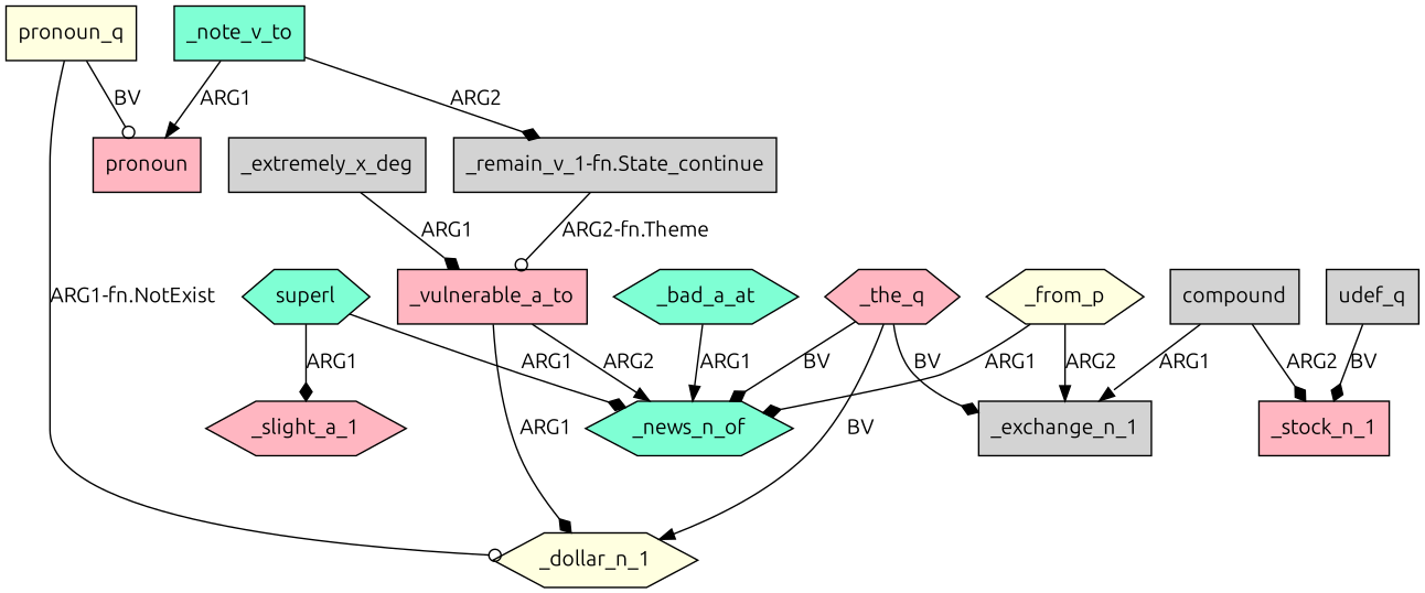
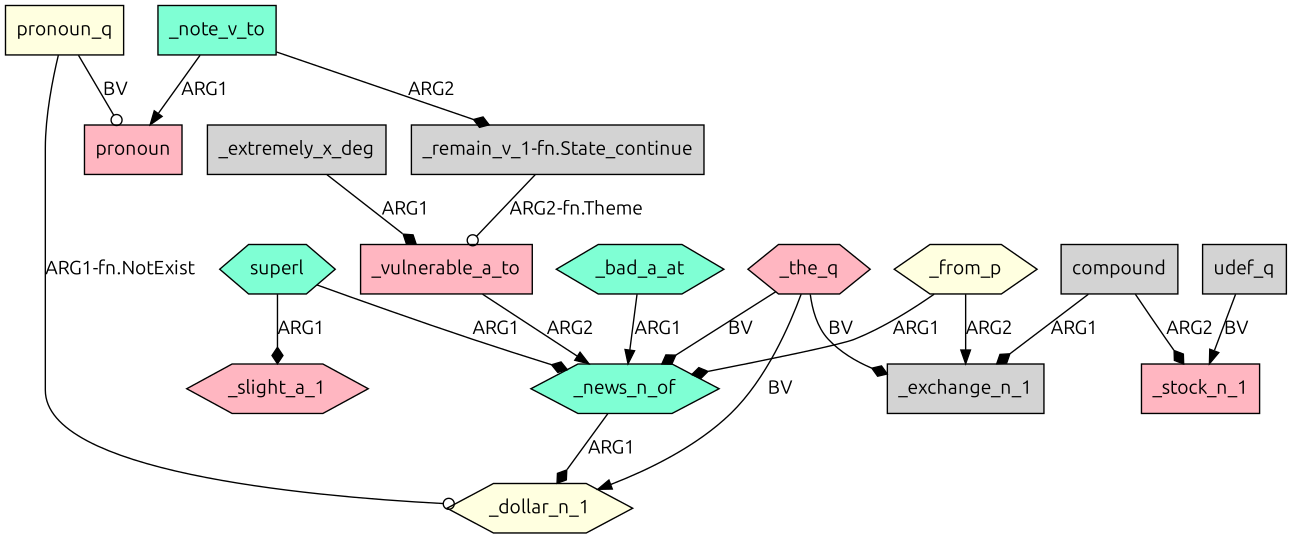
  digraph {
    fontname=Ubuntu
    node [fillcolor=lightpink fontname=Ubuntu shape=box style=filled]
    edge [arrowhead=diamond fontname=Ubuntu]
    superl [fillcolor=aquamarine shape=hexagon]
    _slight_a_1 [shape=hexagon]
    _news_n_of [fillcolor=aquamarine shape=hexagon]
    _vulnerable_a_to
    _dollar_n_1 [fillcolor=lightyellow shape=hexagon]
    _from_p [fillcolor=lightyellow shape=hexagon]
    _exchange_n_1 [fillcolor=lightgrey]
    _note_v_to [fillcolor=aquamarine]
    n9 [label=pronoun]
    "_remain_v_1-fn.State_continue" [fillcolor=lightgrey]
    _the_q [shape=hexagon]
    _bad_a_at [fillcolor=aquamarine shape=hexagon]
    compound [fillcolor=lightgrey]
    _stock_n_1
    pronoun_q [fillcolor=lightyellow]
    udef_q [fillcolor=lightgrey]
    _extremely_x_deg [fillcolor=lightgrey]
    superl -> _slight_a_1 [label=ARG1]
    superl -> _news_n_of [label=ARG1]
    _vulnerable_a_to -> _news_n_of [arrowhead=normal label=ARG2]
-   _vulnerable_a_to -> _dollar_n_1 [label=ARG1]
+   _news_n_of -> _dollar_n_1 [label=ARG1]
    _from_p -> _news_n_of [label=ARG1]
    _from_p -> _exchange_n_1 [arrowhead=normal label=ARG2]
    _note_v_to -> n9 [arrowhead=normal label=ARG1]
    _note_v_to -> "_remain_v_1-fn.State_continue" [label=ARG2]
    "_remain_v_1-fn.State_continue" -> _vulnerable_a_to [arrowhead=odot label="ARG2-fn.Theme"]
    _the_q -> _news_n_of [label=BV]
    _the_q -> _dollar_n_1 [arrowhead=normal label=BV]
    _the_q -> _exchange_n_1 [label=BV]
    _bad_a_at -> _news_n_of [arrowhead=normal label=ARG1]
-   compound -> _exchange_n_1 [arrowhead=normal label=ARG1]
+   compound -> _exchange_n_1 [label=ARG1]
    compound -> _stock_n_1 [label=ARG2]
    pronoun_q -> _dollar_n_1 [arrowhead=odot label="ARG1-fn.NotExist"]
    pronoun_q -> n9 [arrowhead=odot label=BV]
-   udef_q -> _stock_n_1 [label=BV]
+   udef_q -> _stock_n_1 [arrowhead=normal label=BV]
    _extremely_x_deg -> _vulnerable_a_to [label=ARG1]
  }
